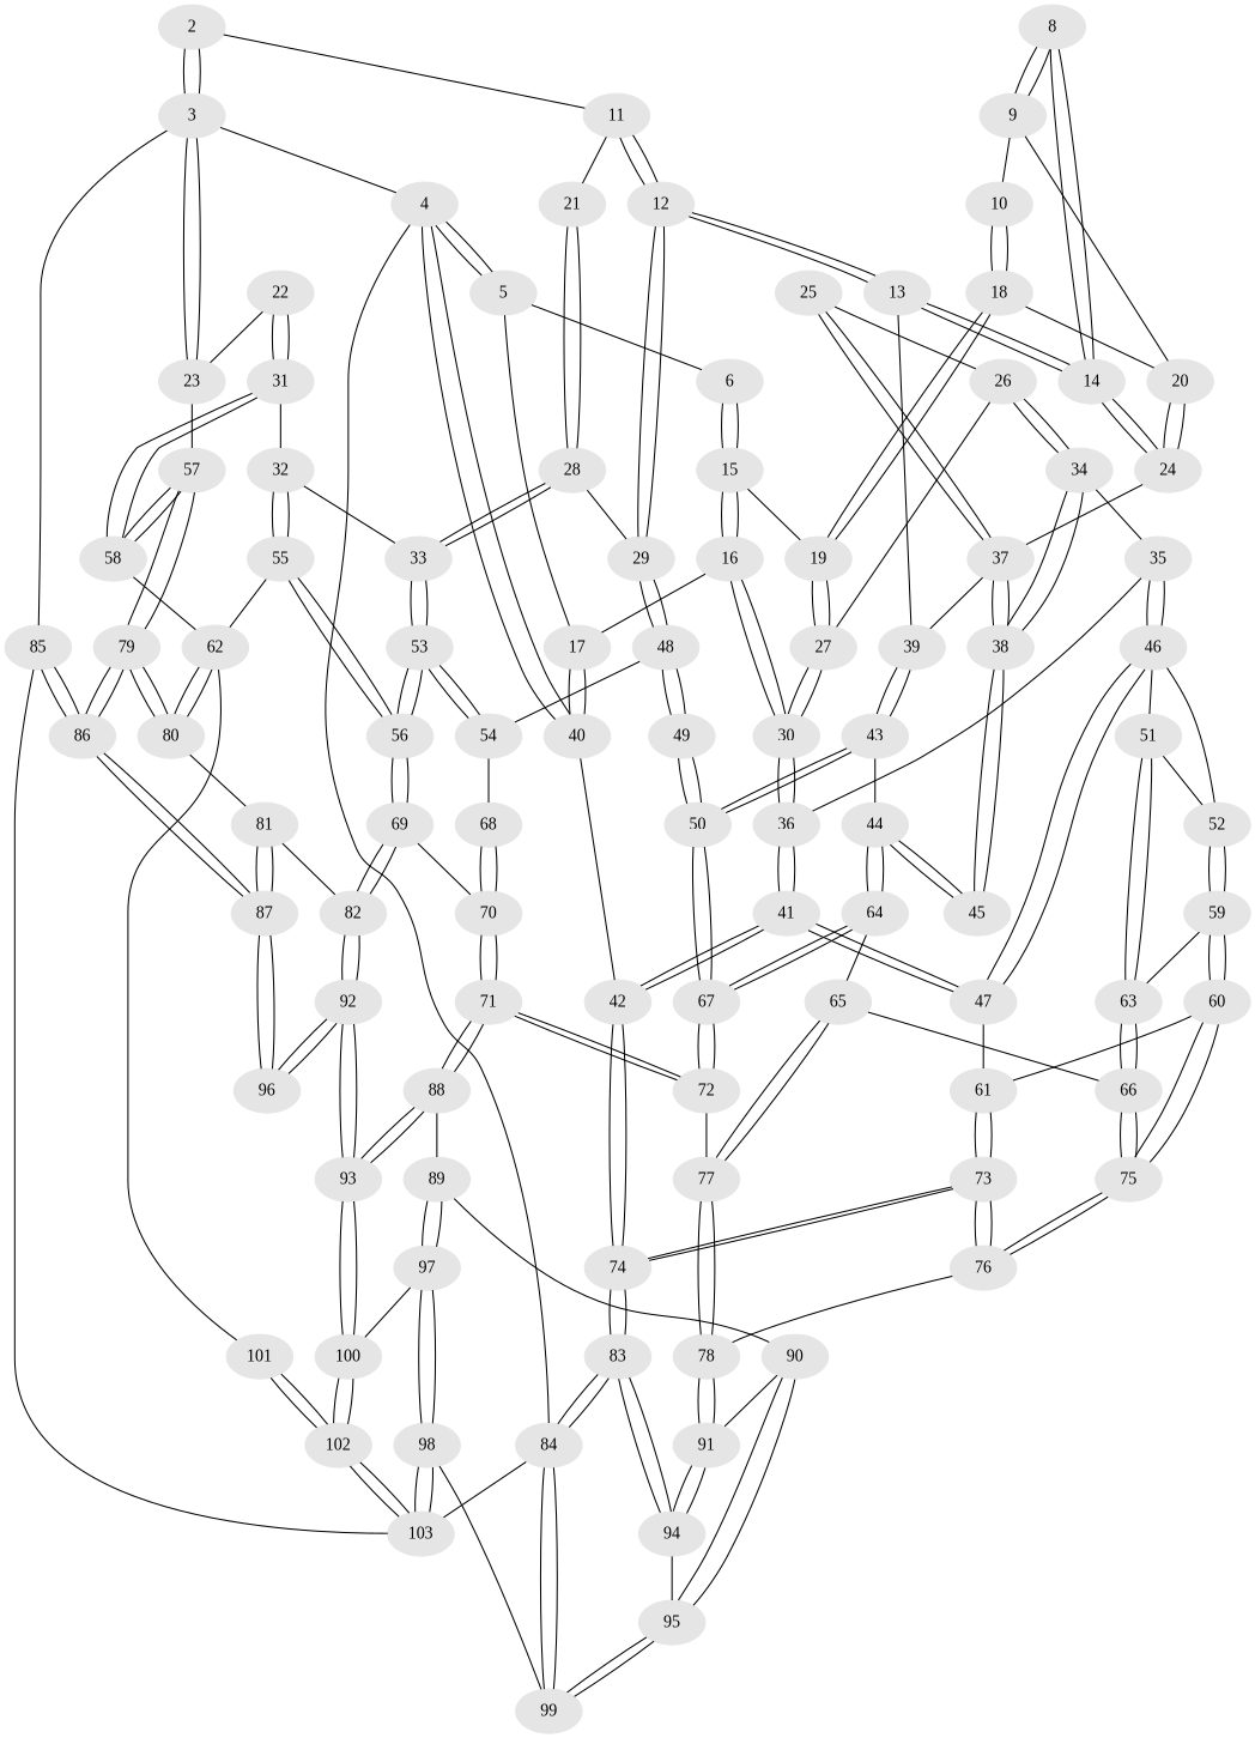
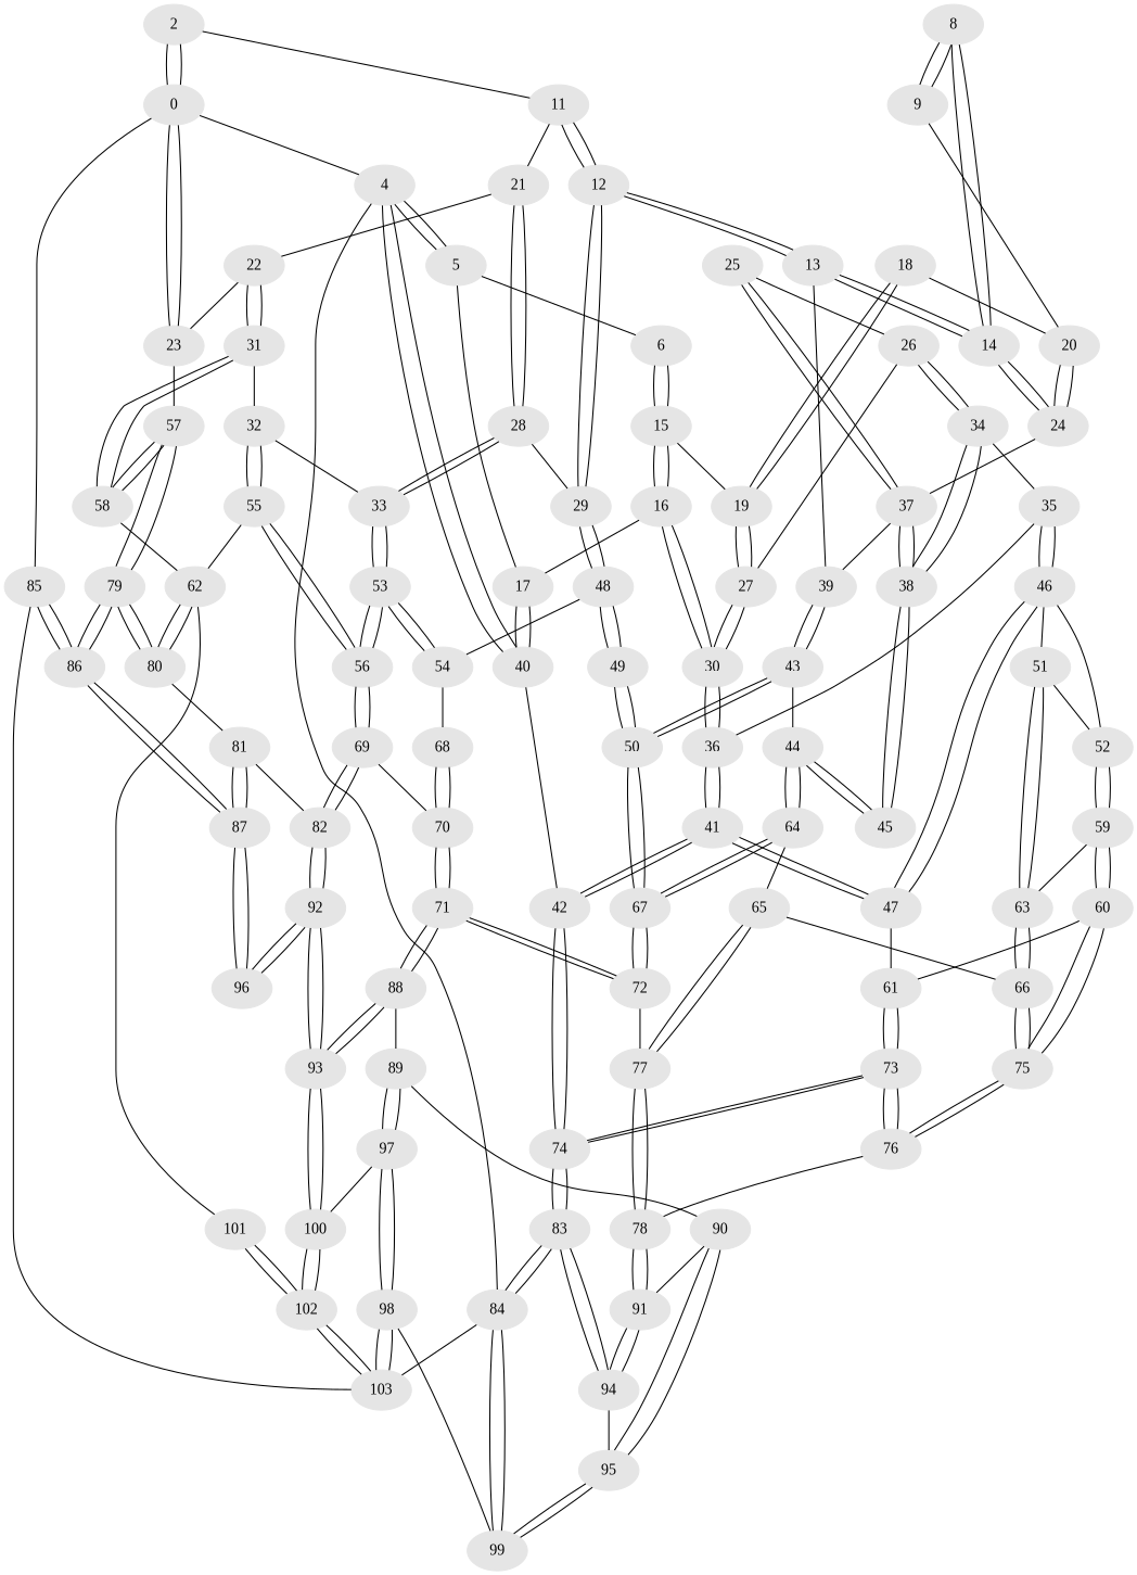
  graph {
    fontname="Liberation Serif"
    node [color=gray90 fontname="Liberation Serif" style=filled]
    edge [fontname="Liberation Serif"]
    2
-   3
+   3 [label=0]
    11
    8
    9
    14
    4
    23
    85
    12
    21
    5
    40
    84
    57
    86
    103
    6
    17
    42
    99
    15
    16
    19
-   10
    18
    20
    24
    13
    29
    22
    28
    39
    48
    43
    37
    30
    27
    36
    31
    33
    32
    58
    79
    25
    26
    34
    38
    35
    53
    49
    54
    41
    55
    62
    56
    46
    45
    47
    51
    52
    44
    50
    74
    61
    83
    64
    67
    65
    63
    59
    73
    68
    70
    72
    66
    60
    69
    80
    101
    82
    75
    76
    81
    77
    78
    71
    92
    88
    89
    93
    94
    91
    87
    96
    95
    102
    90
    97
    100
    98
    2 -- 3
    2 -- 3
    2 -- 11
    3 -- 4
    3 -- 23
    3 -- 23
    3 -- 85
    11 -- 12
    11 -- 12
    11 -- 21
    8 -- 9
    8 -- 9
    8 -- 14
    8 -- 14
-   9 -- 10
    9 -- 20
    14 -- 24
    14 -- 24
    4 -- 5
    4 -- 5
    4 -- 40
    4 -- 40
    4 -- 84
    23 -- 57
    85 -- 86
    85 -- 86
    85 -- 103
    12 -- 13
    12 -- 13
    12 -- 29
    12 -- 29
+   21 -- 22
    21 -- 28
    21 -- 28
    5 -- 6
    5 -- 17
    40 -- 42
    84 -- 103
    84 -- 99
    84 -- 99
    57 -- 58
    57 -- 58
    57 -- 79
    57 -- 79
    86 -- 87
    86 -- 87
    6 -- 15
    6 -- 15
    17 -- 40
    17 -- 40
    42 -- 74
    42 -- 74
    15 -- 16
    15 -- 16
    15 -- 19
    16 -- 17
    16 -- 30
    16 -- 30
    19 -- 27
    19 -- 27
-   10 -- 18
-   10 -- 18
    18 -- 19
    18 -- 19
    18 -- 20
    20 -- 24
    20 -- 24
    24 -- 37
    13 -- 14
    13 -- 14
    13 -- 39
    29 -- 48
    29 -- 48
    22 -- 23
    22 -- 31
    22 -- 31
    28 -- 29
    28 -- 33
    28 -- 33
    39 -- 43
    39 -- 43
    48 -- 49
    48 -- 49
    48 -- 54
    43 -- 44
    43 -- 50
    43 -- 50
    37 -- 39
    37 -- 38
    37 -- 38
    30 -- 36
    30 -- 36
    27 -- 30
    27 -- 30
    36 -- 41
    36 -- 41
    31 -- 32
    31 -- 58
    31 -- 58
    33 -- 53
    33 -- 53
    32 -- 33
    32 -- 55
    32 -- 55
    58 -- 62
    79 -- 86
    79 -- 86
    79 -- 80
    79 -- 80
    25 -- 37
    25 -- 37
    25 -- 26
    26 -- 27
    26 -- 34
    26 -- 34
    34 -- 38
    34 -- 38
    34 -- 35
    38 -- 45
    38 -- 45
    35 -- 36
    35 -- 46
    35 -- 46
    53 -- 54
    53 -- 54
    53 -- 56
    53 -- 56
    49 -- 50
    49 -- 50
    54 -- 68
    41 -- 42
    41 -- 42
    41 -- 47
    41 -- 47
    55 -- 62
    55 -- 56
    55 -- 56
    62 -- 80
    62 -- 80
    62 -- 101
    56 -- 69
    56 -- 69
    46 -- 47
    46 -- 47
    46 -- 51
    46 -- 52
    47 -- 61
    51 -- 52
    51 -- 63
    51 -- 63
    52 -- 59
    52 -- 59
    44 -- 45
    44 -- 45
    44 -- 64
    44 -- 64
    50 -- 67
    50 -- 67
    74 -- 83
    74 -- 83
    61 -- 73
    61 -- 73
    83 -- 84
    83 -- 84
    83 -- 94
    83 -- 94
    64 -- 67
    64 -- 67
    64 -- 65
    67 -- 72
    67 -- 72
    65 -- 66
    65 -- 77
    65 -- 77
    63 -- 66
    63 -- 66
    59 -- 63
    59 -- 60
    59 -- 60
    73 -- 74
    73 -- 74
    73 -- 76
    73 -- 76
    68 -- 70
    68 -- 70
    70 -- 71
    70 -- 71
    72 -- 77
    66 -- 75
    66 -- 75
    60 -- 61
    60 -- 75
    60 -- 75
    69 -- 70
    69 -- 82
    69 -- 82
    80 -- 81
    101 -- 102
    101 -- 102
    82 -- 92
    82 -- 92
    75 -- 76
    75 -- 76
    76 -- 78
    81 -- 82
    81 -- 87
    81 -- 87
    77 -- 78
    77 -- 78
    78 -- 91
    78 -- 91
    71 -- 72
    71 -- 72
    71 -- 88
    71 -- 88
    92 -- 93
    92 -- 93
    92 -- 96
    92 -- 96
    88 -- 89
    88 -- 93
    88 -- 93
    89 -- 90
    89 -- 97
    89 -- 97
    93 -- 100
    93 -- 100
    94 -- 95
    91 -- 94
    91 -- 94
    87 -- 96
    87 -- 96
    95 -- 99
    95 -- 99
    102 -- 103
    102 -- 103
    90 -- 91
    90 -- 95
    90 -- 95
    97 -- 100
    97 -- 98
    97 -- 98
    100 -- 102
    100 -- 102
    98 -- 103
    98 -- 103
    98 -- 99
  }
